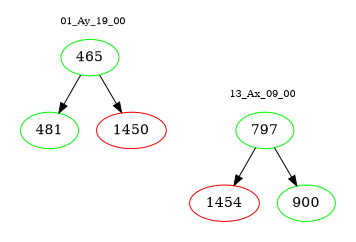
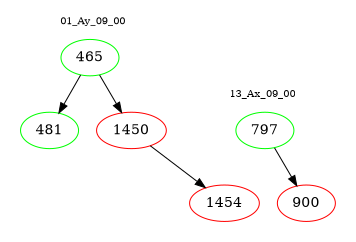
  digraph {
    node [color=green]
    edge [color=black]
    n1 [label=465]
    n2 [label=481]
    n3 [color=red label=1450]
    n4 [label=797]
-   n5 [label=900]
+   n5 [color=red label=900]
    n6 [color=red label=1454]
    subgraph cluster_1 {
      color=white
      fontsize=10
-     label="01_Ay_19_00"
+     label="01_Ay_09_00"
      n1
      n2
      n3
    }
    subgraph cluster_2 {
      color=white
      fontsize=10
      label="13_Ax_09_00"
      n4
      n5
      n6
    }
    n1 -> n2
    n1 -> n3
    n4 -> n5
-   n4 -> n6
+   n3 -> n6
  }
